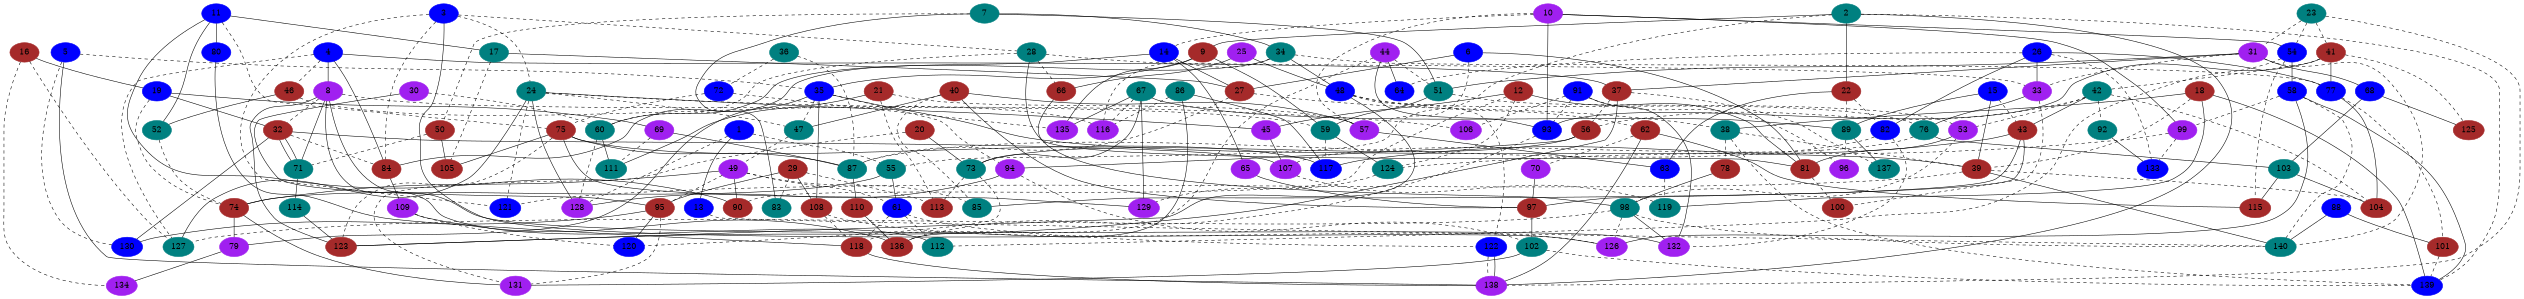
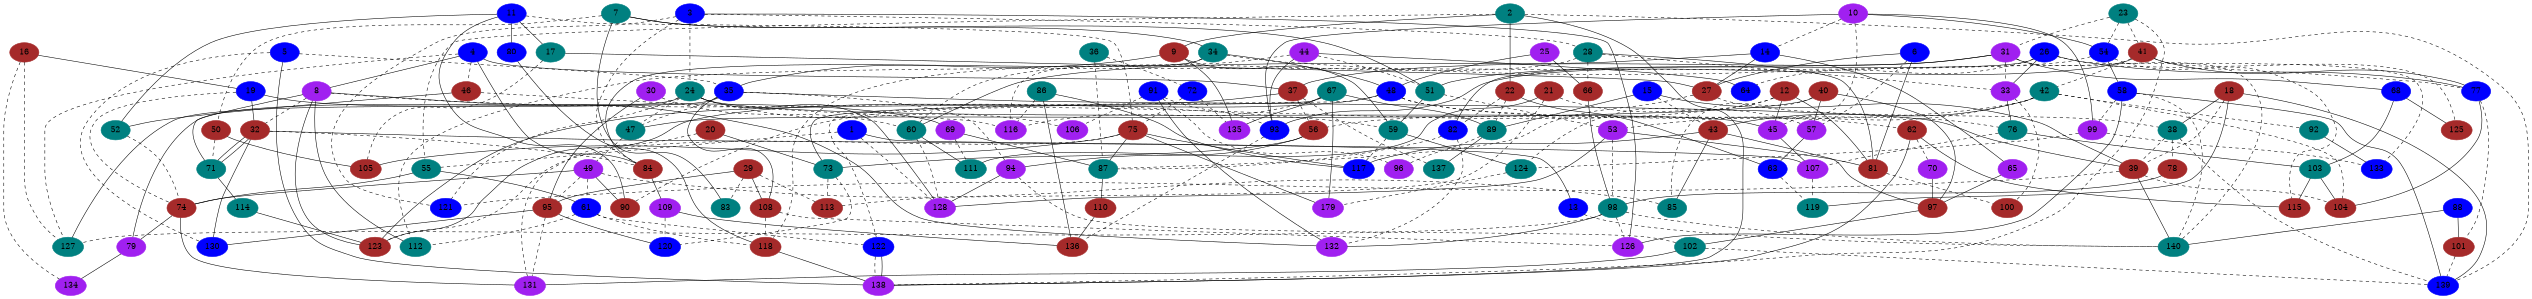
  graph {
    node [color=brown style=filled]
    edge [style=solid]
    1 [color=blue]
    13 [color=blue]
    55 [color=teal]
    128 [color=purple]
    140 [color=teal]
    74
    61 [color=blue]
    2 [color=teal]
    9
    22
    138 [color=purple]
    139 [color=blue]
    35 [color=blue]
    59 [color=teal]
    135 [color=purple]
    89 [color=teal]
    63 [color=blue]
    82 [color=blue]
    3 [color=blue]
    24 [color=teal]
    28 [color=teal]
    84
    121 [color=blue]
    126 [color=purple]
    127 [color=teal]
    45 [color=purple]
    47 [color=teal]
    106 [color=purple]
    81
    60 [color=teal]
    66
    33 [color=purple]
    109 [color=purple]
    4 [color=blue]
    8 [color=purple]
    37
    46
    32
    71 [color=teal]
    112 [color=teal]
    123
    132 [color=purple]
    56
    137 [color=teal]
    52 [color=teal]
    116 [color=purple]
    5 [color=blue]
    130 [color=blue]
    39
    108
    79 [color=purple]
    94 [color=purple]
    6 [color=blue]
    27
    57 [color=purple]
    38 [color=teal]
    87 [color=teal]
    100
    7 [color=teal]
    34 [color=teal]
    50
    51 [color=teal]
    83 [color=teal]
    48 [color=blue]
    77 [color=blue]
    105
    53 [color=purple]
    107 [color=purple]
    124 [color=teal]
    117 [color=blue]
    114 [color=teal]
    10 [color=purple]
    14 [color=blue]
    54 [color=blue]
    93 [color=blue]
    99 [color=purple]
    65 [color=purple]
    58 [color=blue]
    115
    136
    133 [color=blue]
    11 [color=blue]
    17 [color=teal]
    75
    80 [color=blue]
    90
-   129 [color=purple]
+   129 [color=purple label=179]
    118
    12
    111 [color=teal]
    97
    15 [color=blue]
    43
    104
    85 [color=teal]
    96 [color=purple]
    16
    19 [color=blue]
    134 [color=purple]
    69 [color=purple]
    18
    119 [color=teal]
    78
    131 [color=purple]
    73 [color=teal]
    20
    113
    120 [color=blue]
    21
    23 [color=teal]
    31 [color=purple]
    41
    68 [color=blue]
    42 [color=teal]
    125
    49 [color=purple]
    25 [color=purple]
    76 [color=teal]
    62
    122 [color=blue]
    98 [color=teal]
    26 [color=blue]
    64 [color=blue]
    101
    110
    29
    95
    30 [color=purple]
    103 [color=teal]
    102 [color=teal]
    36 [color=teal]
    72 [color=blue]
    40
    92 [color=teal]
    44 [color=purple]
    70 [color=purple]
    67 [color=teal]
    86 [color=teal]
    88 [color=blue]
    91 [color=blue]
    1 -- 13
    1 -- 55 [style=dashed]
    1 -- 128 [style=dashed]
    13 -- 140 [style=dashed]
    55 -- 74
    55 -- 61
    74 -- 79
    74 -- 131
    61 -- 112 [style=dashed]
    61 -- 118 [style=dashed]
    61 -- 122 [style=dashed]
    2 -- 55 [style=dashed]
    2 -- 9
    2 -- 22
    2 -- 138
    2 -- 139 [style=dashed]
    9 -- 35
    9 -- 59
    9 -- 135
    22 -- 89 [style=dashed]
    22 -- 63
    22 -- 82 [style=dashed]
    35 -- 47 [style=dashed]
    35 -- 39
    35 -- 108
    35 -- 79
    35 -- 94 [style=dashed]
    59 -- 124
    59 -- 117 [style=dashed]
    89 -- 137
    89 -- 96 [style=dashed]
    63 -- 119 [style=dashed]
    82 -- 132 [style=dashed]
    82 -- 87 [style=dashed]
    3 -- 24 [style=dashed]
    3 -- 28 [style=dashed]
    3 -- 84 [style=dashed]
    3 -- 121 [style=dashed]
    3 -- 126
    24 -- 128
    24 -- 121 [style=dashed]
    24 -- 127
    24 -- 45
    24 -- 47 [style=dashed]
    24 -- 106 [style=dashed]
    28 -- 81
    28 -- 60 [style=dashed]
    28 -- 66 [style=dashed]
    28 -- 33 [style=dashed]
    84 -- 109
    45 -- 107
    47 -- 49 [style=dashed]
    81 -- 100 [style=dashed]
    60 -- 128 [style=dashed]
    60 -- 111
    66 -- 98
    33 -- 100 [style=dashed]
    33 -- 76
    109 -- 136
    109 -- 120 [style=dashed]
    4 -- 84
    4 -- 127 [style=dashed]
    4 -- 8
    4 -- 37
    4 -- 46 [style=dashed]
    8 -- 59 [style=dashed]
    8 -- 32 [style=dashed]
    8 -- 71
    8 -- 112
    8 -- 123
    8 -- 132
    37 -- 123
    37 -- 56 [style=dashed]
    37 -- 137 [style=dashed]
    46 -- 52
    46 -- 116 [style=dashed]
    32 -- 84 [style=dashed]
    32 -- 71
    32 -- 71
    32 -- 130
    32 -- 107
    71 -- 114
    56 -- 94
    56 -- 73
    52 -- 74 [style=dashed]
    5 -- 138
    5 -- 35 [style=dashed]
    5 -- 130 [style=dashed]
    39 -- 140
    39 -- 121 [style=dashed]
    39 -- 104 [style=dashed]
    108 -- 126 [style=dashed]
    108 -- 118 [style=dashed]
    79 -- 134
    94 -- 128
    94 -- 102 [style=dashed]
    6 -- 81
    6 -- 27
    6 -- 57 [style=dashed]
    27 -- 38 [style=dashed]
    27 -- 87 [style=dashed]
    57 -- 63
    38 -- 139 [style=dashed]
    38 -- 39 [style=dashed]
    38 -- 78 [style=dashed]
    87 -- 110
    7 -- 34
    7 -- 50 [style=dashed]
    7 -- 51
    7 -- 83
    34 -- 84
    34 -- 116 [style=dashed]
    34 -- 48
    34 -- 77 [style=dashed]
    50 -- 71 [style=dashed]
    50 -- 105
    51 -- 59
    51 -- 53 [style=dashed]
    48 -- 123
    48 -- 76 [style=dashed]
    48 -- 62 [style=dashed]
    48 -- 122 [style=dashed]
    77 -- 104
    77 -- 101 [style=dashed]
+   53 -- 128
    53 -- 81
    53 -- 98 [style=dashed]
    107 -- 119 [style=dashed]
    124 -- 129 [style=dashed]
    114 -- 123
-   10 -- 57 [style=dashed]
+   10 -- 45 [style=dashed]
    10 -- 14 [style=dashed]
    10 -- 54
    10 -- 93
    10 -- 99
    14 -- 60
    14 -- 27
    14 -- 65
    54 -- 112 [style=dashed]
    54 -- 58
    54 -- 115 [style=dashed]
    93 -- 136 [style=dashed]
    99 -- 124 [style=dashed]
    99 -- 133 [style=dashed]
    65 -- 97
    58 -- 140 [style=dashed]
    58 -- 139
    58 -- 126
    58 -- 99 [style=dashed]
    11 -- 52
    11 -- 17
    11 -- 75 [style=dashed]
    11 -- 80
    11 -- 90
    17 -- 27
    17 -- 105 [style=dashed]
    75 -- 123 [style=dashed]
    75 -- 87
    75 -- 105
    75 -- 117
    75 -- 129
    80 -- 118
    118 -- 138
    12 -- 45
    12 -- 81
    12 -- 124 [style=dashed]
    12 -- 90 [style=dashed]
    97 -- 102
    15 -- 89
    15 -- 39
    15 -- 43 [style=dashed]
    43 -- 117
    43 -- 97
    43 -- 85
    16 -- 127 [style=dashed]
    16 -- 19
    16 -- 134 [style=dashed]
    19 -- 74 [style=dashed]
    19 -- 32
    19 -- 69
    69 -- 87
    69 -- 111 [style=dashed]
    18 -- 139
    18 -- 39 [style=dashed]
    18 -- 38
    18 -- 119
    78 -- 98
    73 -- 113 [style=dashed]
    73 -- 120 [style=dashed]
    20 -- 131 [style=dashed]
    20 -- 73
    21 -- 57 [style=dashed]
    21 -- 111
    21 -- 113 [style=dashed]
    23 -- 138 [style=dashed]
    23 -- 54 [style=dashed]
    23 -- 31 [style=dashed]
    23 -- 41 [style=dashed]
    31 -- 140 [style=dashed]
    31 -- 33 [style=dashed]
    31 -- 37
    31 -- 51
    31 -- 68
    41 -- 77
    41 -- 93
    41 -- 42 [style=dashed]
    41 -- 125 [style=dashed]
    68 -- 125
    68 -- 103
    42 -- 56 [style=dashed]
    42 -- 53 [style=dashed]
    42 -- 43
    42 -- 104 [style=dashed]
    42 -- 92 [style=dashed]
    49 -- 74
    49 -- 61 [style=dashed]
    49 -- 90
    49 -- 85 [style=dashed]
    49 -- 95 [style=dashed]
    25 -- 66
    25 -- 48
    76 -- 107 [style=dashed]
    76 -- 103
    62 -- 138
    62 -- 115
    62 -- 70 [style=dashed]
    122 -- 138 [style=dashed]
    122 -- 138
    98 -- 140 [style=dashed]
    98 -- 126 [style=dashed]
    98 -- 127 [style=dashed]
    98 -- 132
    26 -- 82
    26 -- 33
    26 -- 77
    26 -- 133 [style=dashed]
    26 -- 64 [style=dashed]
    101 -- 139 [style=dashed]
    110 -- 136
    29 -- 108
    29 -- 83 [style=dashed]
    29 -- 113 [style=dashed]
    29 -- 95
    95 -- 130
    95 -- 131 [style=dashed]
    95 -- 120
    30 -- 60 [style=dashed]
    30 -- 95
    103 -- 115
    103 -- 104
    102 -- 139 [style=dashed]
    102 -- 131
    36 -- 87 [style=dashed]
    36 -- 72 [style=dashed]
    72 -- 135 [style=dashed]
    72 -- 75 [style=dashed]
    40 -- 47
    40 -- 57
    40 -- 97
    40 -- 85 [style=dashed]
    92 -- 133
    44 -- 51 [style=dashed]
    44 -- 93
    44 -- 118 [style=dashed]
    44 -- 64
    70 -- 97
    67 -- 135
    67 -- 89
    67 -- 116 [style=dashed]
    67 -- 129
    67 -- 73
    86 -- 116 [style=dashed]
    86 -- 117
    86 -- 136
    88 -- 140
    88 -- 101
    91 -- 106 [style=dashed]
    91 -- 132
    91 -- 93 [style=dashed]
    91 -- 96 [style=dashed]
  }
